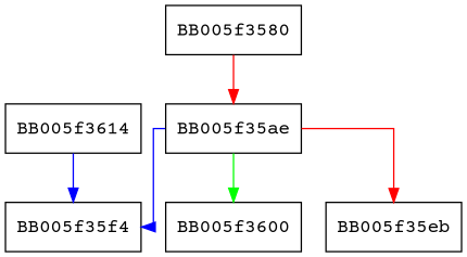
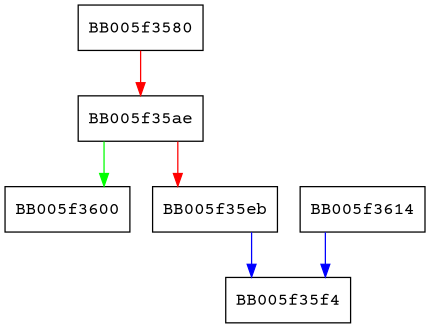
  digraph {
    fontname="Courier Prime"
    splines=ortho
    node [fontname="Courier Prime" shape=box]
    edge [color=red fontname="Courier Prime"]
    BB005f3580
    BB005f35ae
    BB005f3614
    BB005f35f4
    BB005f3600
    BB005f35eb
    BB005f3580 -> BB005f35ae
    BB005f35ae -> BB005f3600 [color=green]
    BB005f35ae -> BB005f35eb
    BB005f3614 -> BB005f35f4 [color=blue]
-   BB005f35ae -> BB005f35f4 [color=blue]
+   BB005f35eb -> BB005f35f4 [color=blue]
  }
